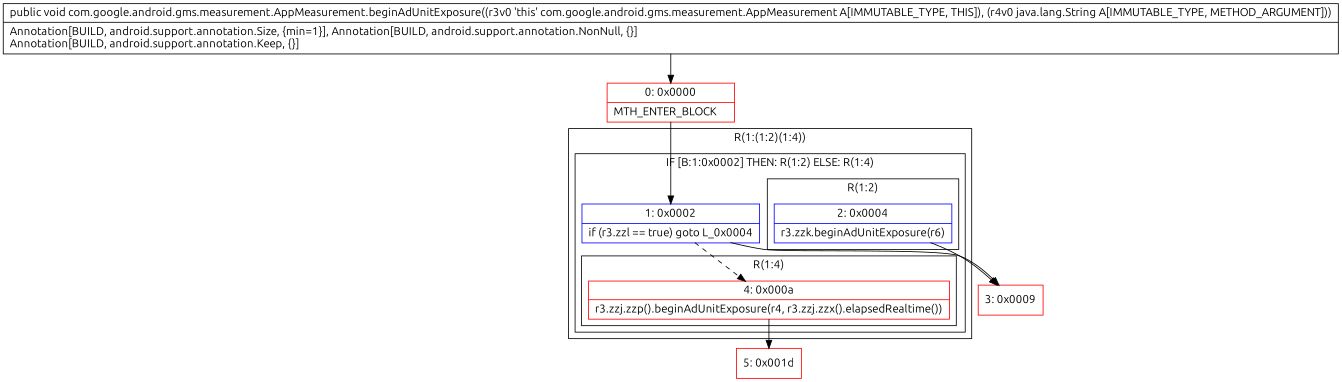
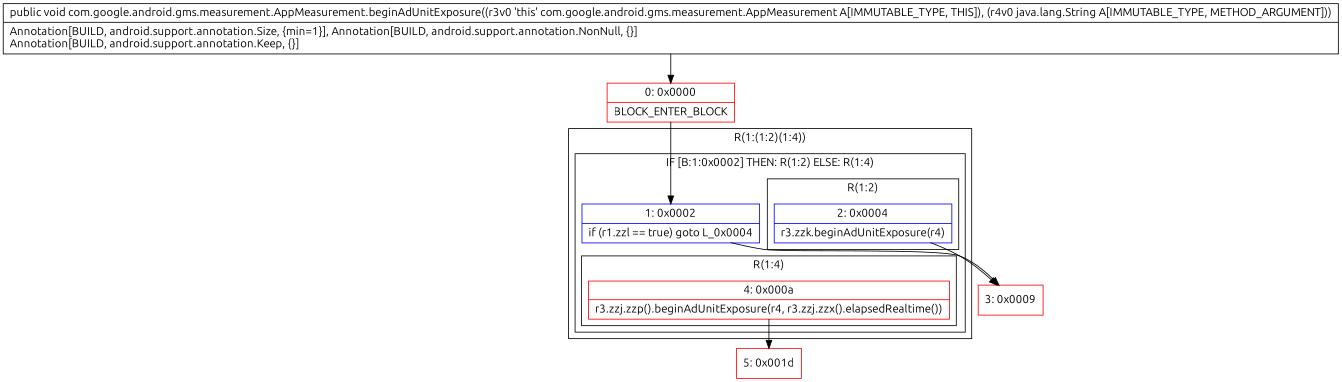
  digraph {
    fontname=Ubuntu
    node [color=red fontname=Ubuntu shape=record]
    edge [fontname=Ubuntu]
-   n1 [color=blue label="{2\:\ 0x0004|r3.zzk.beginAdUnitExposure(r6)\l}"]
+   n1 [color=blue label="{2\:\ 0x0004|r3.zzk.beginAdUnitExposure(r4)\l}"]
    n2 [label="{4\:\ 0x000a|r3.zzj.zzp().beginAdUnitExposure(r4, r3.zzj.zzx().elapsedRealtime())\l}"]
-   n3 [color=blue label="{1\:\ 0x0002|if (r3.zzl == true) goto L_0x0004\l}"]
+   n3 [color=blue label="{1\:\ 0x0002|if (r1.zzl == true) goto L_0x0004\l}"]
    n4 [label="{3\:\ 0x0009}"]
    n5 [label="{5\:\ 0x001d}"]
-   n6 [label="{0\:\ 0x0000|MTH_ENTER_BLOCK\l}"]
+   n6 [label="{0\:\ 0x0000|BLOCK_ENTER_BLOCK\l}"]
    n7 [label="{public void com.google.android.gms.measurement.AppMeasurement.beginAdUnitExposure((r3v0 'this' com.google.android.gms.measurement.AppMeasurement A[IMMUTABLE_TYPE, THIS]), (r4v0 java.lang.String A[IMMUTABLE_TYPE, METHOD_ARGUMENT]))  | Annotation[BUILD, android.support.annotation.Size, \{min=1\}], Annotation[BUILD, android.support.annotation.NonNull, \{\}]\lAnnotation[BUILD, android.support.annotation.Keep, \{\}]\l}" color=""]
    subgraph cluster_1 {
      label="R(1:(1:2)(1:4))"
      subgraph cluster_2 {
        label="IF [B:1:0x0002] THEN: R(1:2) ELSE: R(1:4)"
        n3
        subgraph cluster_3 {
          label="R(1:2)"
          n1
        }
        subgraph cluster_4 {
          label="R(1:4)"
          n2
        }
      }
    }
    n1 -> n4
    n2 -> n5
-   n3 -> n2 [style=dashed]
    n3 -> n4
    n6 -> n3
    n7 -> n6
  }
